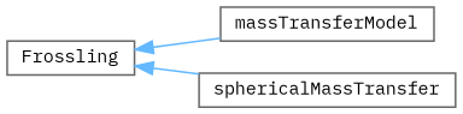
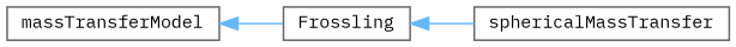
  digraph {
    fontname="IBM Plex Mono"
    rankdir=LR
    node [color=grey40 fillcolor=white fontname="IBM Plex Mono" fontsize=10 shape=box style=filled]
    edge [color=steelblue1 dir=back fontname="IBM Plex Mono" fontsize=10 labelfontname=Helvetica labelfontsize=10 style=solid]
    n1 [height=0.2 label=massTransferModel width=0.4]
    n2 [height=0.2 label=Frossling width=0.4]
    n3 [height=0.2 label=sphericalMassTransfer width=0.4]
-   n2 -> n1
+   n1 -> n2
    n2 -> n3
  }
